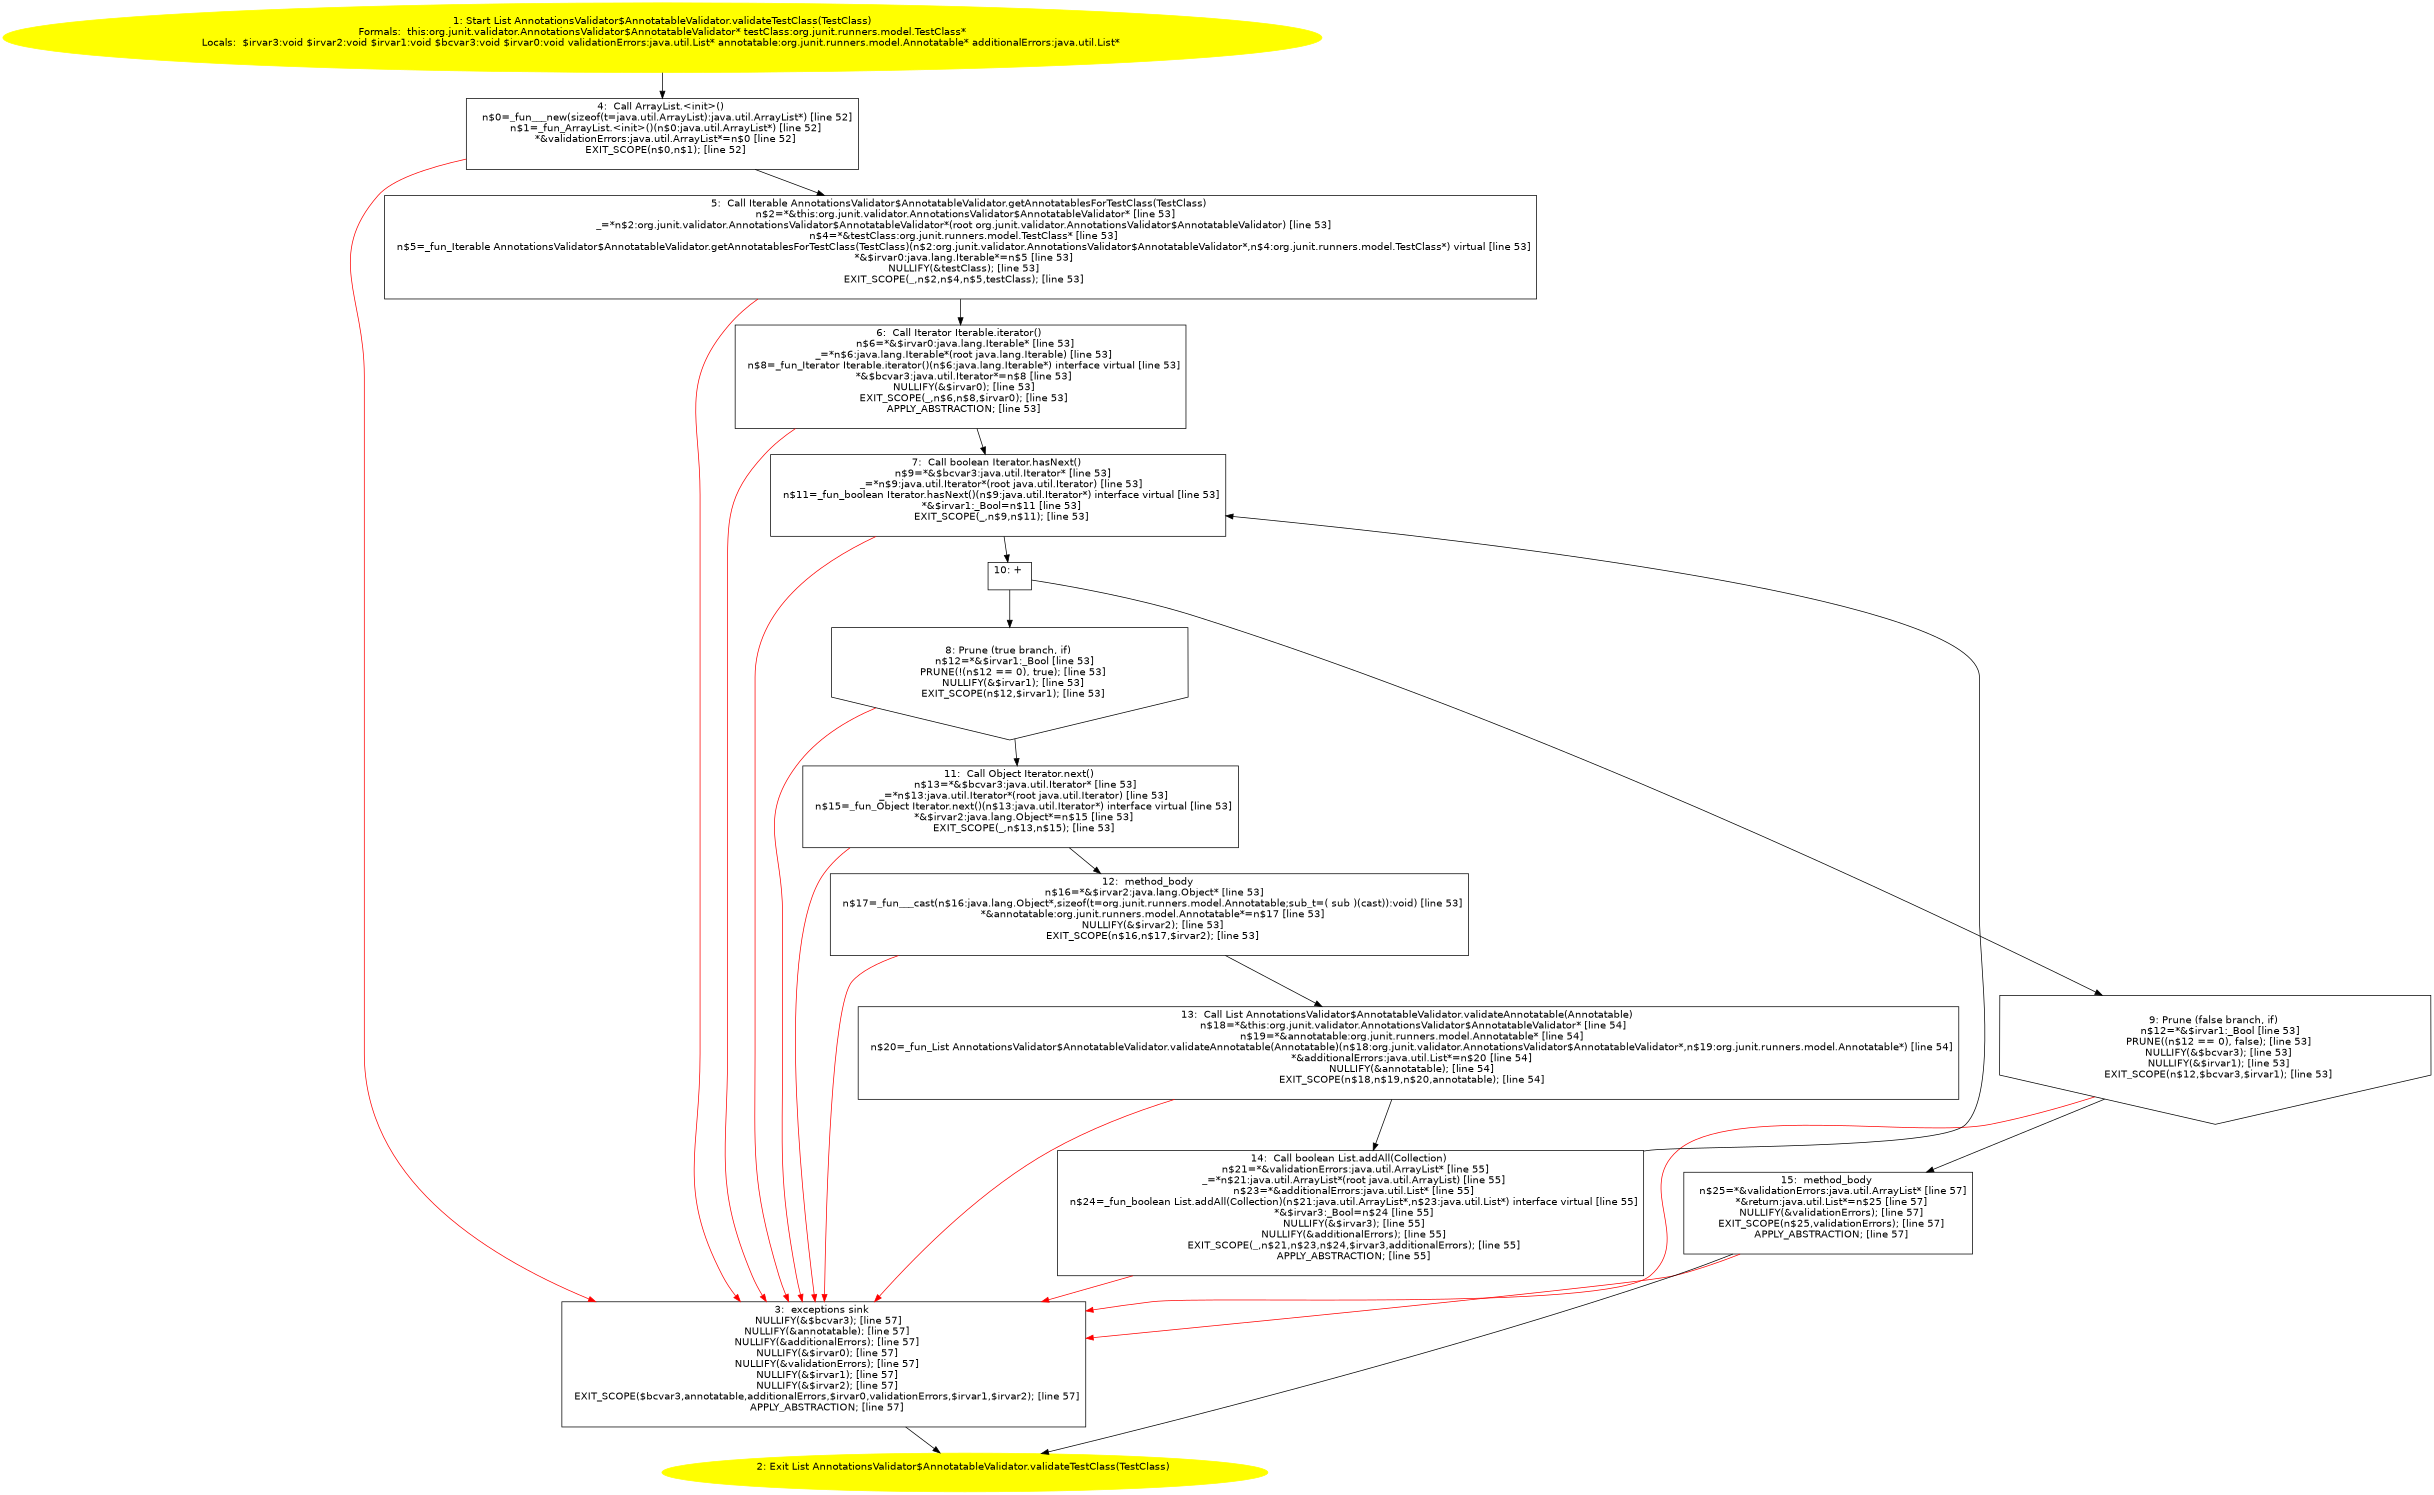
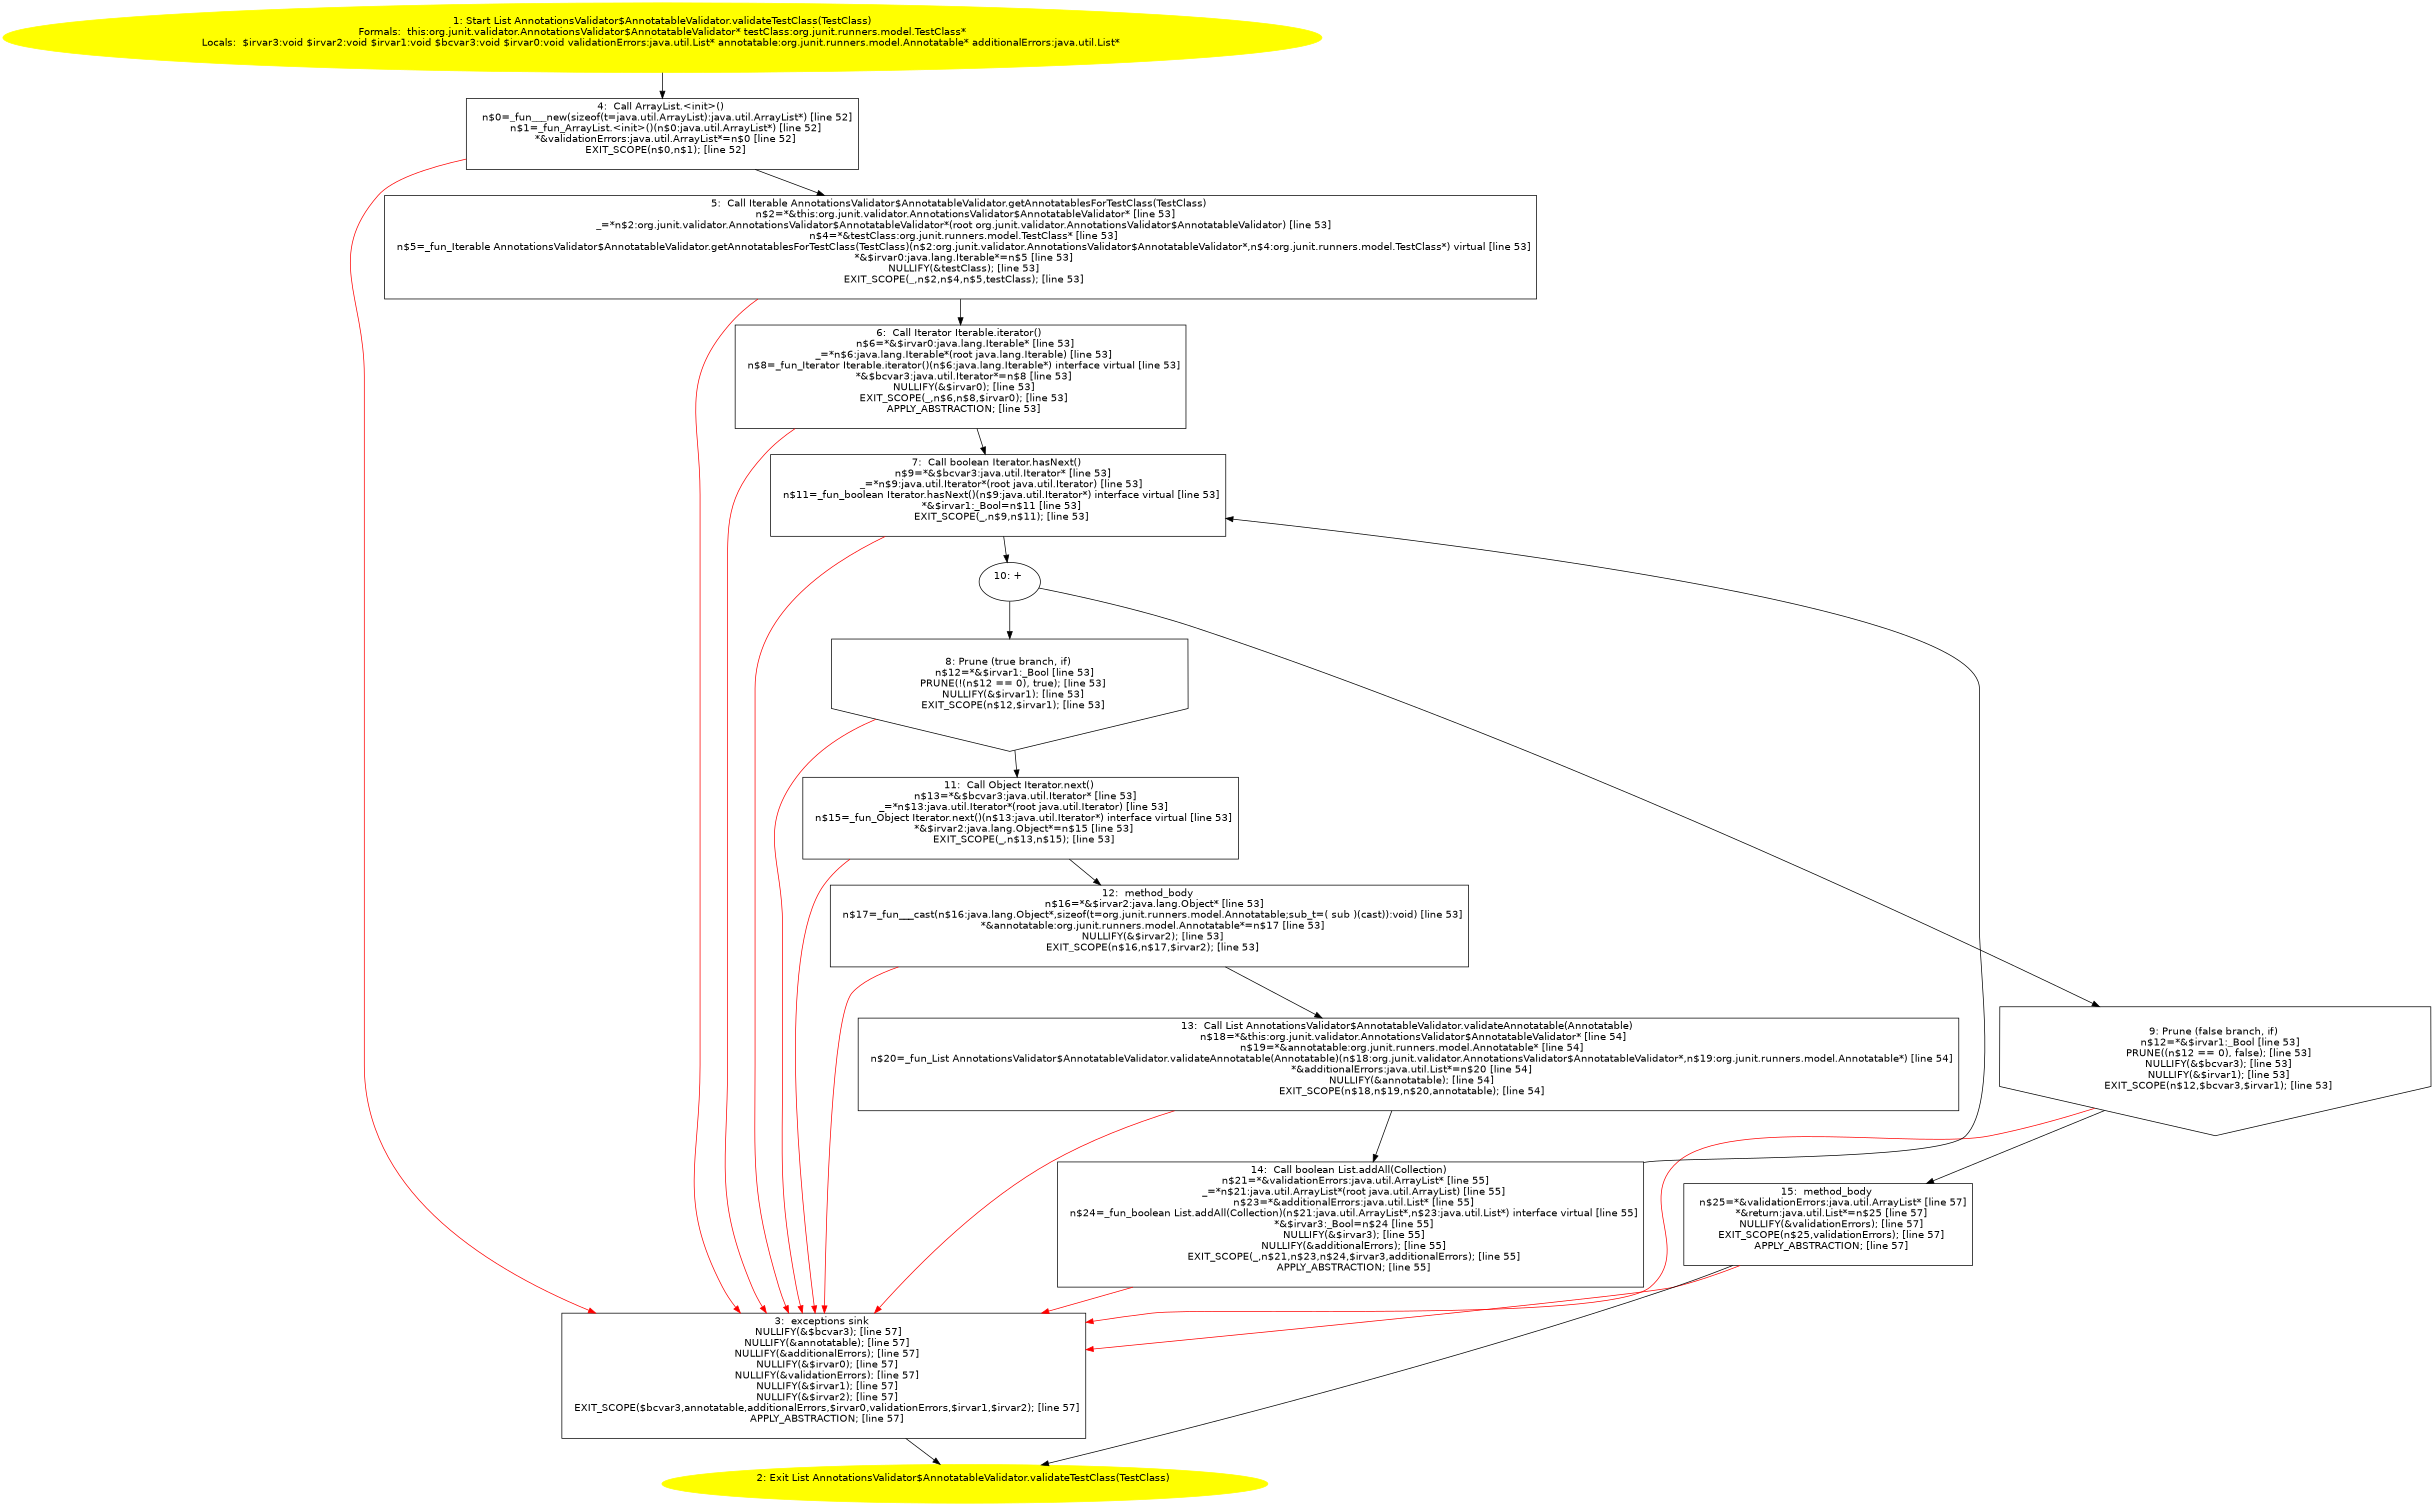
  digraph {
    fontname="DejaVu Sans"
    node [fontname="DejaVu Sans" shape=box]
    edge [fontname="DejaVu Sans"]
    n1 [color=yellow label="1: Start List AnnotationsValidator$AnnotatableValidator.validateTestClass(TestClass)\nFormals:  this:org.junit.validator.AnnotationsValidator$AnnotatableValidator* testClass:org.junit.runners.model.TestClass*\nLocals:  $irvar3:void $irvar2:void $irvar1:void $bcvar3:void $irvar0:void validationErrors:java.util.List* annotatable:org.junit.runners.model.Annotatable* additionalErrors:java.util.List* \n  " style=filled shape=""]
    n2 [label="4:  Call ArrayList.<init>() \n   n$0=_fun___new(sizeof(t=java.util.ArrayList):java.util.ArrayList*) [line 52]\n  n$1=_fun_ArrayList.<init>()(n$0:java.util.ArrayList*) [line 52]\n  *&validationErrors:java.util.ArrayList*=n$0 [line 52]\n  EXIT_SCOPE(n$0,n$1); [line 52]\n "]
    n3 [label="3:  exceptions sink \n   NULLIFY(&$bcvar3); [line 57]\n  NULLIFY(&annotatable); [line 57]\n  NULLIFY(&additionalErrors); [line 57]\n  NULLIFY(&$irvar0); [line 57]\n  NULLIFY(&validationErrors); [line 57]\n  NULLIFY(&$irvar1); [line 57]\n  NULLIFY(&$irvar2); [line 57]\n  EXIT_SCOPE($bcvar3,annotatable,additionalErrors,$irvar0,validationErrors,$irvar1,$irvar2); [line 57]\n  APPLY_ABSTRACTION; [line 57]\n "]
    n4 [label="5:  Call Iterable AnnotationsValidator$AnnotatableValidator.getAnnotatablesForTestClass(TestClass) \n   n$2=*&this:org.junit.validator.AnnotationsValidator$AnnotatableValidator* [line 53]\n  _=*n$2:org.junit.validator.AnnotationsValidator$AnnotatableValidator*(root org.junit.validator.AnnotationsValidator$AnnotatableValidator) [line 53]\n  n$4=*&testClass:org.junit.runners.model.TestClass* [line 53]\n  n$5=_fun_Iterable AnnotationsValidator$AnnotatableValidator.getAnnotatablesForTestClass(TestClass)(n$2:org.junit.validator.AnnotationsValidator$AnnotatableValidator*,n$4:org.junit.runners.model.TestClass*) virtual [line 53]\n  *&$irvar0:java.lang.Iterable*=n$5 [line 53]\n  NULLIFY(&testClass); [line 53]\n  EXIT_SCOPE(_,n$2,n$4,n$5,testClass); [line 53]\n "]
    n5 [color=yellow label="2: Exit List AnnotationsValidator$AnnotatableValidator.validateTestClass(TestClass) \n  " style=filled shape=""]
    n6 [label="6:  Call Iterator Iterable.iterator() \n   n$6=*&$irvar0:java.lang.Iterable* [line 53]\n  _=*n$6:java.lang.Iterable*(root java.lang.Iterable) [line 53]\n  n$8=_fun_Iterator Iterable.iterator()(n$6:java.lang.Iterable*) interface virtual [line 53]\n  *&$bcvar3:java.util.Iterator*=n$8 [line 53]\n  NULLIFY(&$irvar0); [line 53]\n  EXIT_SCOPE(_,n$6,n$8,$irvar0); [line 53]\n  APPLY_ABSTRACTION; [line 53]\n "]
    n7 [label="7:  Call boolean Iterator.hasNext() \n   n$9=*&$bcvar3:java.util.Iterator* [line 53]\n  _=*n$9:java.util.Iterator*(root java.util.Iterator) [line 53]\n  n$11=_fun_boolean Iterator.hasNext()(n$9:java.util.Iterator*) interface virtual [line 53]\n  *&$irvar1:_Bool=n$11 [line 53]\n  EXIT_SCOPE(_,n$9,n$11); [line 53]\n "]
-   n8 [label="10: + \n  "]
+   n8 [label="10: + \n  " shape=""]
    n9 [label="8: Prune (true branch, if) \n   n$12=*&$irvar1:_Bool [line 53]\n  PRUNE(!(n$12 == 0), true); [line 53]\n  NULLIFY(&$irvar1); [line 53]\n  EXIT_SCOPE(n$12,$irvar1); [line 53]\n " shape=invhouse]
    n10 [label="9: Prune (false branch, if) \n   n$12=*&$irvar1:_Bool [line 53]\n  PRUNE((n$12 == 0), false); [line 53]\n  NULLIFY(&$bcvar3); [line 53]\n  NULLIFY(&$irvar1); [line 53]\n  EXIT_SCOPE(n$12,$bcvar3,$irvar1); [line 53]\n " shape=invhouse]
    n11 [label="11:  Call Object Iterator.next() \n   n$13=*&$bcvar3:java.util.Iterator* [line 53]\n  _=*n$13:java.util.Iterator*(root java.util.Iterator) [line 53]\n  n$15=_fun_Object Iterator.next()(n$13:java.util.Iterator*) interface virtual [line 53]\n  *&$irvar2:java.lang.Object*=n$15 [line 53]\n  EXIT_SCOPE(_,n$13,n$15); [line 53]\n "]
    n12 [label="12:  method_body \n   n$16=*&$irvar2:java.lang.Object* [line 53]\n  n$17=_fun___cast(n$16:java.lang.Object*,sizeof(t=org.junit.runners.model.Annotatable;sub_t=( sub )(cast)):void) [line 53]\n  *&annotatable:org.junit.runners.model.Annotatable*=n$17 [line 53]\n  NULLIFY(&$irvar2); [line 53]\n  EXIT_SCOPE(n$16,n$17,$irvar2); [line 53]\n "]
    n13 [label="15:  method_body \n   n$25=*&validationErrors:java.util.ArrayList* [line 57]\n  *&return:java.util.List*=n$25 [line 57]\n  NULLIFY(&validationErrors); [line 57]\n  EXIT_SCOPE(n$25,validationErrors); [line 57]\n  APPLY_ABSTRACTION; [line 57]\n "]
    n14 [label="13:  Call List AnnotationsValidator$AnnotatableValidator.validateAnnotatable(Annotatable) \n   n$18=*&this:org.junit.validator.AnnotationsValidator$AnnotatableValidator* [line 54]\n  n$19=*&annotatable:org.junit.runners.model.Annotatable* [line 54]\n  n$20=_fun_List AnnotationsValidator$AnnotatableValidator.validateAnnotatable(Annotatable)(n$18:org.junit.validator.AnnotationsValidator$AnnotatableValidator*,n$19:org.junit.runners.model.Annotatable*) [line 54]\n  *&additionalErrors:java.util.List*=n$20 [line 54]\n  NULLIFY(&annotatable); [line 54]\n  EXIT_SCOPE(n$18,n$19,n$20,annotatable); [line 54]\n "]
    n15 [label="14:  Call boolean List.addAll(Collection) \n   n$21=*&validationErrors:java.util.ArrayList* [line 55]\n  _=*n$21:java.util.ArrayList*(root java.util.ArrayList) [line 55]\n  n$23=*&additionalErrors:java.util.List* [line 55]\n  n$24=_fun_boolean List.addAll(Collection)(n$21:java.util.ArrayList*,n$23:java.util.List*) interface virtual [line 55]\n  *&$irvar3:_Bool=n$24 [line 55]\n  NULLIFY(&$irvar3); [line 55]\n  NULLIFY(&additionalErrors); [line 55]\n  EXIT_SCOPE(_,n$21,n$23,n$24,$irvar3,additionalErrors); [line 55]\n  APPLY_ABSTRACTION; [line 55]\n "]
    n1 -> n2
    n2 -> n3 [color=red]
    n2 -> n4
    n3 -> n5
    n4 -> n3 [color=red]
    n4 -> n6
    n6 -> n3 [color=red]
    n6 -> n7
    n7 -> n3 [color=red]
    n7 -> n8
    n8 -> n9
    n8 -> n10
    n9 -> n3 [color=red]
    n9 -> n11
    n10 -> n3 [color=red]
    n10 -> n13
    n11 -> n3 [color=red]
    n11 -> n12
    n12 -> n3 [color=red]
    n12 -> n14
    n13 -> n3 [color=red]
    n13 -> n5
    n14 -> n3 [color=red]
    n14 -> n15
    n15 -> n3 [color=red]
    n15 -> n7
  }
